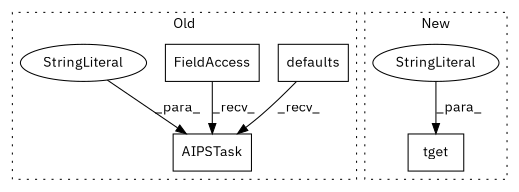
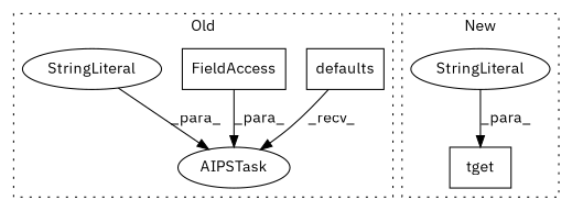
  digraph {
    fontname="IBM Plex Sans"
    node [a=32 fontname="IBM Plex Sans" l=7 shape=box]
    edge [fontname="IBM Plex Sans"]
-   n1 [l="9,1" label=AIPSTask s="1027,1043"]
+   n1 [l="9,1" label=AIPSTask s="1027,1043" shape=ellipse]
    n2 [l=10 label=defaults s=1055]
    n3 [a=22 l=3 label=FieldAccess s=1009]
    n4 [a=45 label=StringLiteral s=1036 shape=ellipse]
    n5 [l="5,1" label=tget s="8150,8162"]
    n6 [a=45 label=StringLiteral s=8155 shape=ellipse]
    subgraph cluster_1 {
      label=Old
      style=dotted
      n1
      n2
      n3
      n4
    }
    subgraph cluster_2 {
      label=New
      style=dotted
      n5
      n6
    }
    n2 -> n1 [label=_recv_]
-   n3 -> n1 [label=_recv_]
+   n3 -> n1 [label=_para_]
    n4 -> n1 [label=_para_]
    n6 -> n5 [label=_para_]
  }
